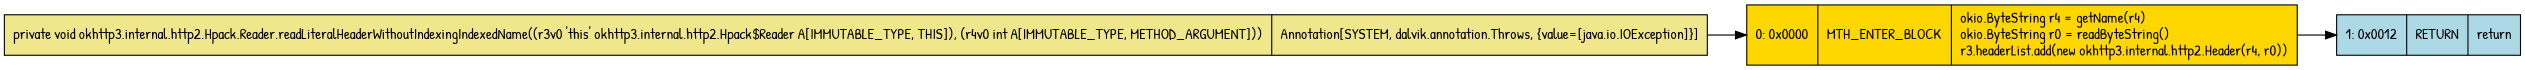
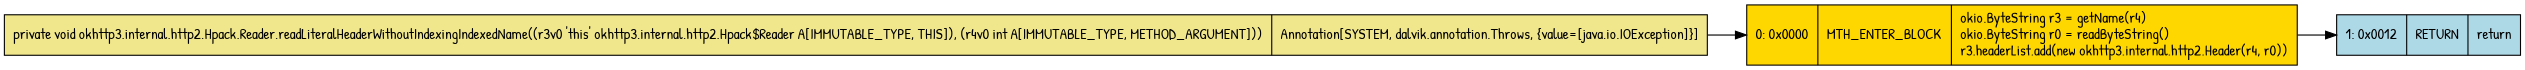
  digraph {
    rankdir=LR
    fontname="Patrick Hand"
    node [shape=record style=filled fontname="Patrick Hand"]
    edge [fontname="Patrick Hand"]
-   n1 [label="{0\:\ 0x0000|MTH_ENTER_BLOCK\l|okio.ByteString r4 = getName(r4)\lokio.ByteString r0 = readByteString()\lr3.headerList.add(new okhttp3.internal.http2.Header(r4, r0))\l}" fillcolor=gold]
+   n1 [label="{0\:\ 0x0000|MTH_ENTER_BLOCK\l|okio.ByteString r3 = getName(r4)\lokio.ByteString r0 = readByteString()\lr3.headerList.add(new okhttp3.internal.http2.Header(r4, r0))\l}" fillcolor=gold]
    n2 [label="{1\:\ 0x0012|RETURN\l|return\l}" fillcolor=lightblue]
    n3 [label="{private void okhttp3.internal.http2.Hpack.Reader.readLiteralHeaderWithoutIndexingIndexedName((r3v0 'this' okhttp3.internal.http2.Hpack$Reader A[IMMUTABLE_TYPE, THIS]), (r4v0 int A[IMMUTABLE_TYPE, METHOD_ARGUMENT]))  | Annotation[SYSTEM, dalvik.annotation.Throws, \{value=[java.io.IOException]\}]\l}" fillcolor=khaki]
    n1 -> n2
    n3 -> n1
  }
